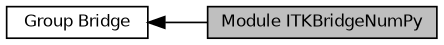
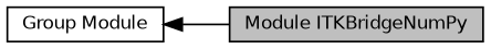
  digraph {
    rankdir=LR
    node [color=black fontname=Helvetica fontsize=10 shape=box style=filled]
-   n1 [fillcolor=white height=0.2 label="Group Bridge" width=0.4]
+   n1 [fillcolor=white height=0.2 label="Group Module" width=0.4]
    n2 [fillcolor=grey75 fontcolor=black height=0.2 label="Module ITKBridgeNumPy" width=0.4]
    n1 -> n2 [dir=back fontname=Helvetica fontsize=10 labelfontname=Helvetica labelfontsize=10 shape=plaintext style=solid]
  }
